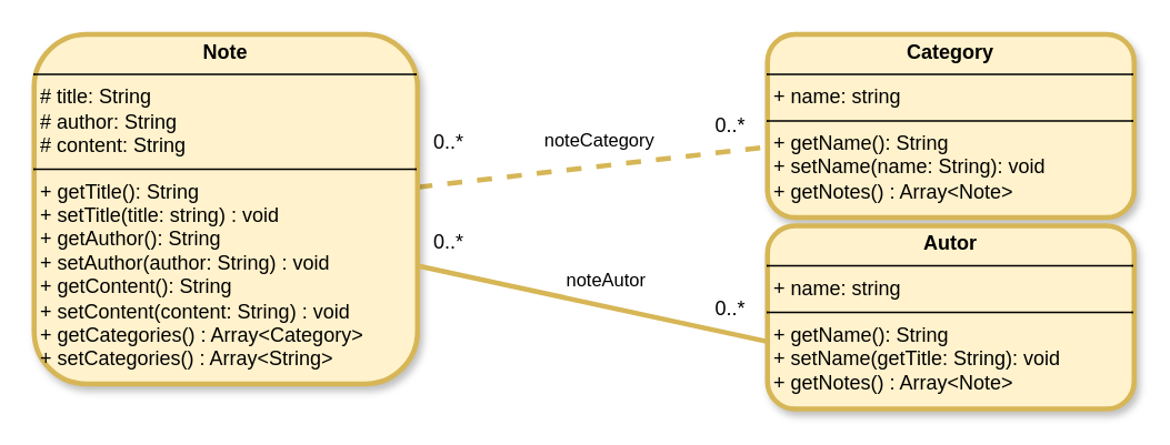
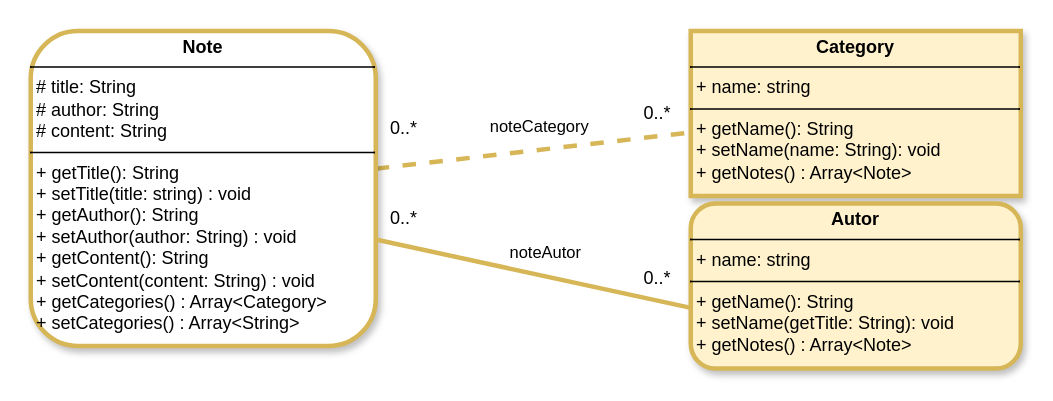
  <mxCell id="0" />
  <mxCell id="1" parent="0" />
  <mxCell id="2" value="noteCategory" style="rounded=0;orthogonalLoop=1;jettySize=auto;html=1;endArrow=none;endFill=0;fillColor=#fff2cc;strokeColor=#d6b656;strokeWidth=3;dashed=1;" parent="1" source="3" target="4" edge="1"><mxGeometry x="0.048" y="15" relative="1" as="geometry"><mxPoint as="offset" /></mxGeometry></mxCell>
- <mxCell id="3" value="&lt;p style=&quot;margin:0px;margin-top:4px;text-align:center;&quot;&gt;&lt;b&gt;Note&lt;/b&gt;&lt;/p&gt;&lt;hr size=&quot;1&quot; style=&quot;border-style:solid;&quot;&gt;&lt;p style=&quot;margin:0px;margin-left:4px;&quot;&gt;# title: String&lt;/p&gt;&lt;p style=&quot;margin:0px;margin-left:4px;&quot;&gt;# author:&amp;nbsp;&lt;span style=&quot;background-color: initial;&quot;&gt;String&lt;/span&gt;&lt;/p&gt;&lt;p style=&quot;margin:0px;margin-left:4px;&quot;&gt;# content:&amp;nbsp;&lt;span style=&quot;background-color: initial;&quot;&gt;String&lt;/span&gt;&lt;/p&gt;&lt;hr size=&quot;1&quot; style=&quot;border-style:solid;&quot;&gt;&lt;p style=&quot;margin:0px;margin-left:4px;&quot;&gt;+ getTitle():&amp;nbsp;&lt;span style=&quot;background-color: initial;&quot;&gt;String&lt;/span&gt;&lt;/p&gt;&lt;p style=&quot;margin:0px;margin-left:4px;&quot;&gt;+ setTitle(title: string) : void&lt;/p&gt;&lt;p style=&quot;margin: 0px 0px 0px 4px;&quot;&gt;+ getAuthor():&amp;nbsp;&lt;span style=&quot;background-color: initial;&quot;&gt;String&lt;/span&gt;&lt;/p&gt;&lt;p style=&quot;margin: 0px 0px 0px 4px;&quot;&gt;+ setAuthor(author: String) : void&lt;/p&gt;&lt;p style=&quot;margin: 0px 0px 0px 4px;&quot;&gt;+ getContent():&amp;nbsp;&lt;span style=&quot;background-color: initial;&quot;&gt;String&lt;/span&gt;&lt;/p&gt;&lt;p style=&quot;margin: 0px 0px 0px 4px;&quot;&gt;+ setContent(content: String) : void&lt;/p&gt;&lt;p style=&quot;margin: 0px 0px 0px 4px;&quot;&gt;+ getCategories() : Array&amp;lt;Category&amp;gt;&lt;/p&gt;&lt;p style=&quot;margin: 0px 0px 0px 4px;&quot;&gt;+ setCategories() : Array&amp;lt;String&amp;gt;&lt;/p&gt;" style="verticalAlign=top;align=left;overflow=fill;html=1;whiteSpace=wrap;fillColor=#fff2cc;strokeColor=#d6b656;rounded=1;glass=0;shadow=1;strokeWidth=3;" parent="1" vertex="1"><mxGeometry x="20" y="20" width="230" height="210" as="geometry" /></mxCell>
- <mxCell id="4" value="&lt;p style=&quot;margin:0px;margin-top:4px;text-align:center;&quot;&gt;&lt;b&gt;Category&lt;/b&gt;&lt;/p&gt;&lt;hr size=&quot;1&quot; style=&quot;border-style:solid;&quot;&gt;&lt;p style=&quot;margin:0px;margin-left:4px;&quot;&gt;+ name: string&lt;/p&gt;&lt;hr size=&quot;1&quot; style=&quot;border-style:solid;&quot;&gt;&lt;p style=&quot;margin:0px;margin-left:4px;&quot;&gt;+ getName(): String&lt;/p&gt;&lt;p style=&quot;margin:0px;margin-left:4px;&quot;&gt;+ setName(name: String): void&lt;/p&gt;&lt;p style=&quot;margin:0px;margin-left:4px;&quot;&gt;+ getNotes() : Array&amp;lt;Note&amp;gt;&lt;/p&gt;" style="verticalAlign=top;align=left;overflow=fill;html=1;whiteSpace=wrap;fillColor=#fff2cc;strokeColor=#d6b656;rounded=1;shadow=1;strokeWidth=3;" parent="1" vertex="1"><mxGeometry x="460" y="20" width="220" height="110" as="geometry" /></mxCell>
+ <mxCell id="3" value="&lt;p style=&quot;margin:0px;margin-top:4px;text-align:center;&quot;&gt;&lt;b&gt;Note&lt;/b&gt;&lt;/p&gt;&lt;hr size=&quot;1&quot; style=&quot;border-style:solid;&quot;&gt;&lt;p style=&quot;margin:0px;margin-left:4px;&quot;&gt;# title: String&lt;/p&gt;&lt;p style=&quot;margin:0px;margin-left:4px;&quot;&gt;# author:&amp;nbsp;&lt;span style=&quot;background-color: initial;&quot;&gt;String&lt;/span&gt;&lt;/p&gt;&lt;p style=&quot;margin:0px;margin-left:4px;&quot;&gt;# content:&amp;nbsp;&lt;span style=&quot;background-color: initial;&quot;&gt;String&lt;/span&gt;&lt;/p&gt;&lt;hr size=&quot;1&quot; style=&quot;border-style:solid;&quot;&gt;&lt;p style=&quot;margin:0px;margin-left:4px;&quot;&gt;+ getTitle():&amp;nbsp;&lt;span style=&quot;background-color: initial;&quot;&gt;String&lt;/span&gt;&lt;/p&gt;&lt;p style=&quot;margin:0px;margin-left:4px;&quot;&gt;+ setTitle(title: string) : void&lt;/p&gt;&lt;p style=&quot;margin: 0px 0px 0px 4px;&quot;&gt;+ getAuthor():&amp;nbsp;&lt;span style=&quot;background-color: initial;&quot;&gt;String&lt;/span&gt;&lt;/p&gt;&lt;p style=&quot;margin: 0px 0px 0px 4px;&quot;&gt;+ setAuthor(author: String) : void&lt;/p&gt;&lt;p style=&quot;margin: 0px 0px 0px 4px;&quot;&gt;+ getContent():&amp;nbsp;&lt;span style=&quot;background-color: initial;&quot;&gt;String&lt;/span&gt;&lt;/p&gt;&lt;p style=&quot;margin: 0px 0px 0px 4px;&quot;&gt;+ setContent(content: String) : void&lt;/p&gt;&lt;p style=&quot;margin: 0px 0px 0px 4px;&quot;&gt;+ getCategories() : Array&amp;lt;Category&amp;gt;&lt;/p&gt;&lt;p style=&quot;margin: 0px 0px 0px 4px;&quot;&gt;+ setCategories() : Array&amp;lt;String&amp;gt;&lt;/p&gt;" style="verticalAlign=top;align=left;overflow=fill;html=1;whiteSpace=wrap;fillColor=#ffffff;strokeColor=#d6b656;rounded=1;glass=0;shadow=1;strokeWidth=3;" parent="1" vertex="1"><mxGeometry x="20" y="20" width="230" height="210" as="geometry" /></mxCell>
+ <mxCell id="4" value="&lt;p style=&quot;margin:0px;margin-top:4px;text-align:center;&quot;&gt;&lt;b&gt;Category&lt;/b&gt;&lt;/p&gt;&lt;hr size=&quot;1&quot; style=&quot;border-style:solid;&quot;&gt;&lt;p style=&quot;margin:0px;margin-left:4px;&quot;&gt;+ name: string&lt;/p&gt;&lt;hr size=&quot;1&quot; style=&quot;border-style:solid;&quot;&gt;&lt;p style=&quot;margin:0px;margin-left:4px;&quot;&gt;+ getName(): String&lt;/p&gt;&lt;p style=&quot;margin:0px;margin-left:4px;&quot;&gt;+ setName(name: String): void&lt;/p&gt;&lt;p style=&quot;margin:0px;margin-left:4px;&quot;&gt;+ getNotes() : Array&amp;lt;Note&amp;gt;&lt;/p&gt;" style="verticalAlign=top;align=left;overflow=fill;html=1;whiteSpace=wrap;fillColor=#fff2cc;strokeColor=#d6b656;shadow=1;strokeWidth=3;rounded=0;" parent="1" vertex="1"><mxGeometry x="460" y="20" width="220" height="110" as="geometry" /></mxCell>
  <mxCell id="5" value="0..*" style="text;html=1;align=center;verticalAlign=middle;whiteSpace=wrap;rounded=0;strokeWidth=3;" parent="1" vertex="1"><mxGeometry x="264" y="80" width="10" height="10" as="geometry" /></mxCell>
  <mxCell id="6" value="0..*" style="text;html=1;align=center;verticalAlign=middle;whiteSpace=wrap;rounded=0;strokeWidth=3;" parent="1" vertex="1"><mxGeometry x="433" y="70" width="10" height="10" as="geometry" /></mxCell>
  <mxCell id="7" value="&lt;p style=&quot;margin:0px;margin-top:4px;text-align:center;&quot;&gt;&lt;b&gt;Autor&lt;/b&gt;&lt;/p&gt;&lt;hr size=&quot;1&quot; style=&quot;border-style:solid;&quot;&gt;&lt;p style=&quot;margin:0px;margin-left:4px;&quot;&gt;+ name: string&lt;/p&gt;&lt;hr size=&quot;1&quot; style=&quot;border-style:solid;&quot;&gt;&lt;p style=&quot;margin:0px;margin-left:4px;&quot;&gt;+ getName(): String&lt;/p&gt;&lt;p style=&quot;margin:0px;margin-left:4px;&quot;&gt;+ setName(getTitle: String): void&lt;/p&gt;&lt;p style=&quot;margin:0px;margin-left:4px;&quot;&gt;+ getNotes() : Array&amp;lt;Note&amp;gt;&lt;/p&gt;" style="verticalAlign=top;align=left;overflow=fill;html=1;whiteSpace=wrap;fillColor=#fff2cc;strokeColor=#d6b656;rounded=1;shadow=1;strokeWidth=3;" vertex="1" parent="1"><mxGeometry x="460" y="135" width="220" height="110" as="geometry" /></mxCell>
  <mxCell id="8" value="noteAutor" style="rounded=0;orthogonalLoop=1;jettySize=auto;html=1;endArrow=none;endFill=0;entryX=-0.003;entryY=0.631;entryDx=0;entryDy=0;entryPerimeter=0;fillColor=#fff2cc;strokeColor=#d6b656;strokeWidth=3;" edge="1" parent="1" target="7"><mxGeometry x="0.048" y="15" relative="1" as="geometry"><mxPoint as="offset" /><mxPoint x="250" y="159" as="sourcePoint" /><mxPoint x="460" y="135" as="targetPoint" /></mxGeometry></mxCell>
  <mxCell id="9" value="0..*" style="text;html=1;align=center;verticalAlign=middle;whiteSpace=wrap;rounded=0;strokeWidth=3;" vertex="1" parent="1"><mxGeometry x="264" y="140" width="10" height="10" as="geometry" /></mxCell>
  <mxCell id="10" value="0..*" style="text;html=1;align=center;verticalAlign=middle;whiteSpace=wrap;rounded=0;strokeWidth=3;" vertex="1" parent="1"><mxGeometry x="433" y="180" width="10" height="10" as="geometry" /></mxCell>
